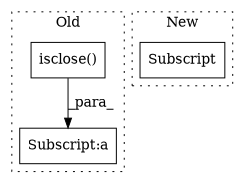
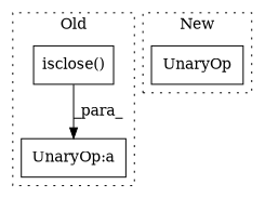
  digraph {
    node [shape=box]
    n1 [a=75 l="11,1" label="isclose()" s="50552,50581"]
-   n2 [a=61 l=3 label="Subscript:a" s=50548]
-   n3 [a=63 l="7,0" label=Subscript s="50246,0"]
+   n2 [a=61 l=3 label="UnaryOp:a" s=50548]
+   n3 [a=63 l="7,0" label=UnaryOp s="50246,0"]
    subgraph cluster_1 {
      label=Old
      style=dotted
      n1
      n2
    }
    subgraph cluster_2 {
      label=New
      style=dotted
      n3
    }
    n1 -> n2 [label=_para_]
  }
